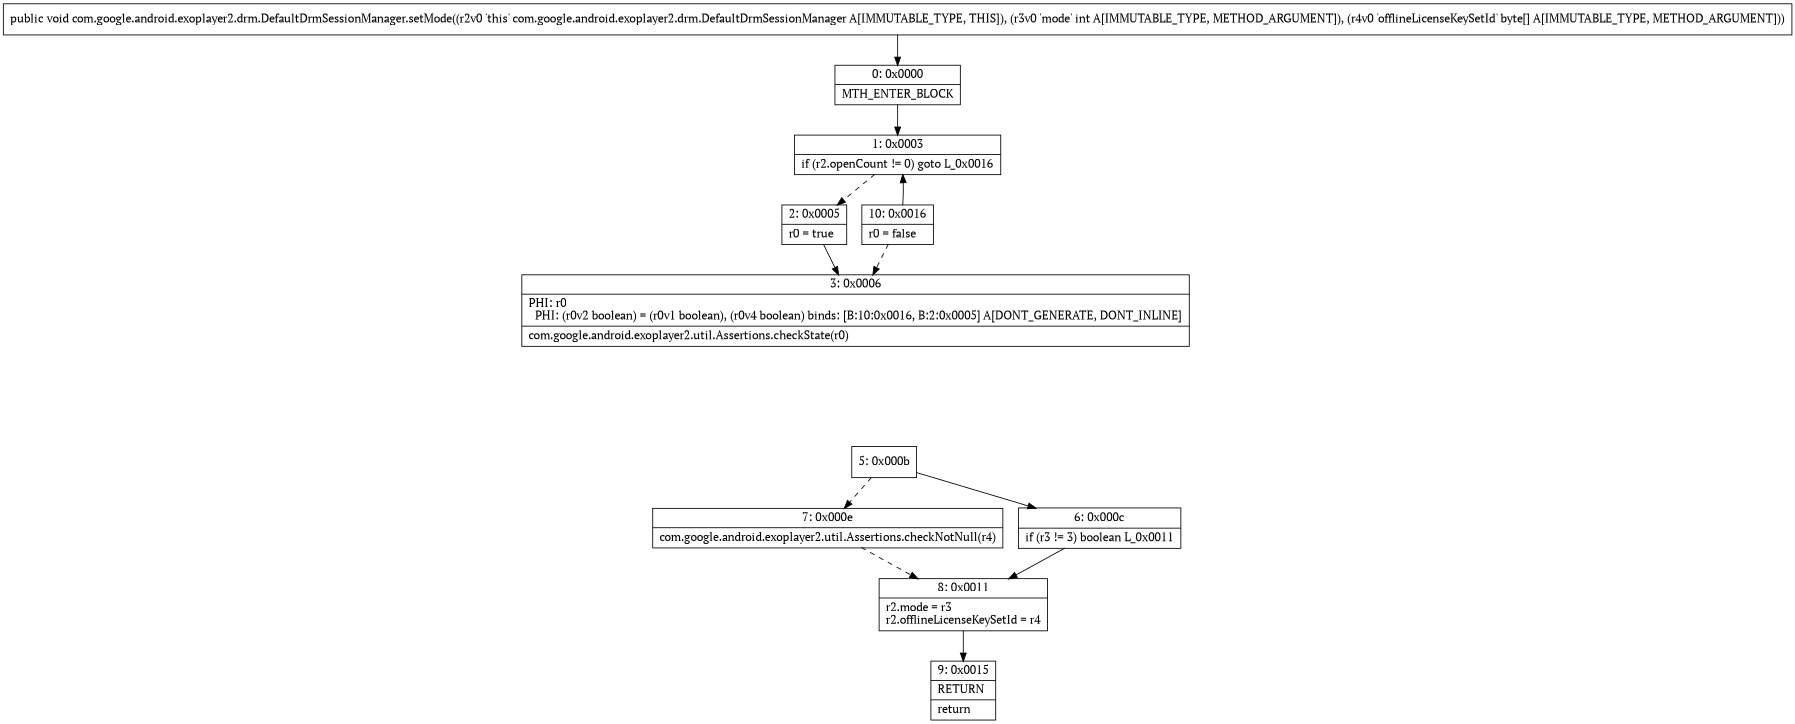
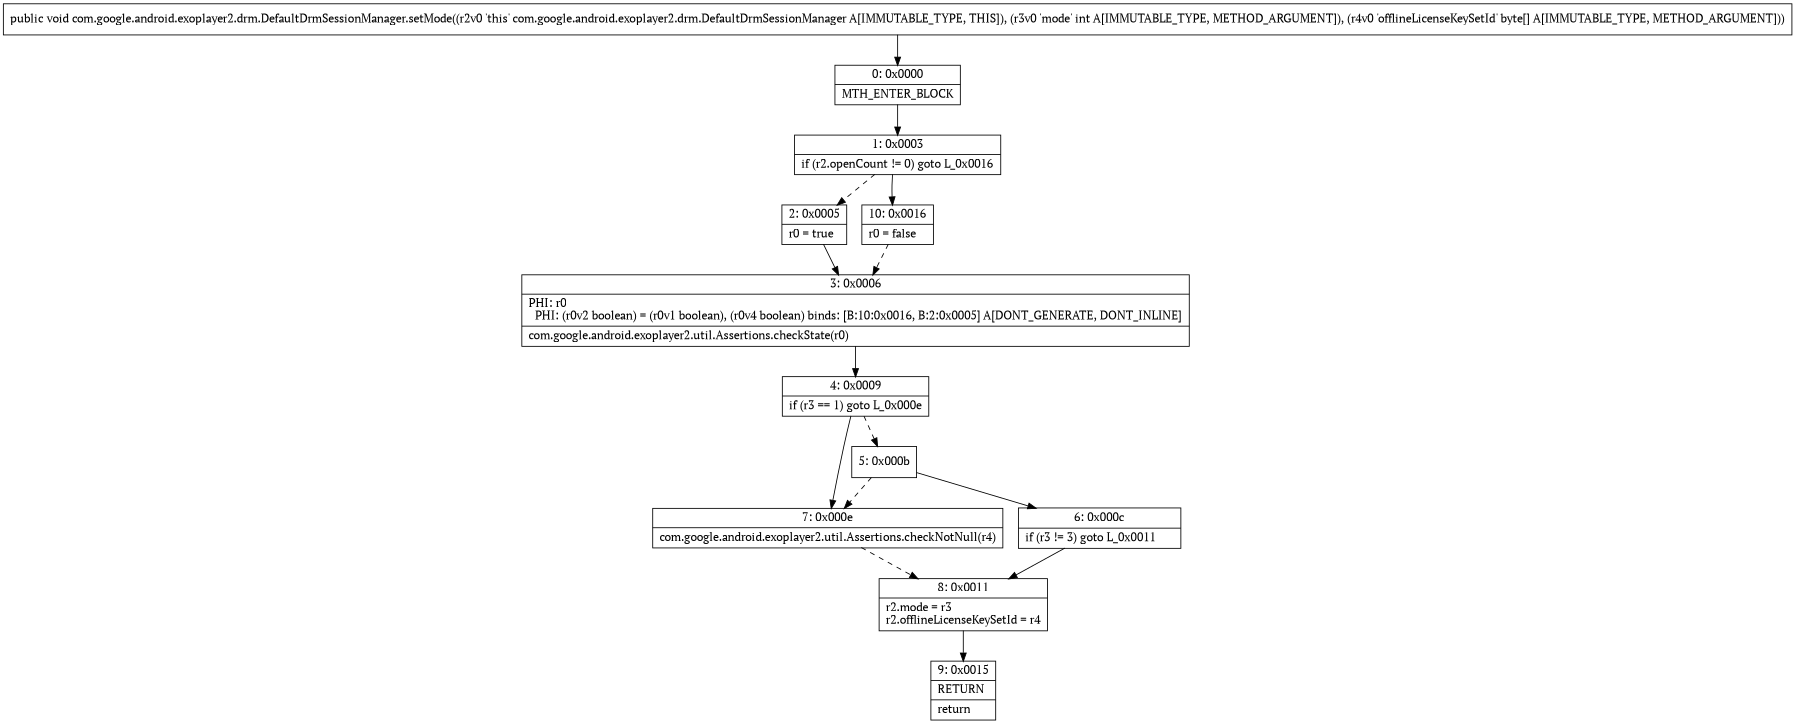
  digraph {
    fontname="PT Serif"
    node [fontname="PT Serif" shape=record]
    edge [fontname="PT Serif"]
    n1 [label="{0\:\ 0x0000|MTH_ENTER_BLOCK\l}"]
    n2 [label="{1\:\ 0x0003|if (r2.openCount != 0) goto L_0x0016\l}"]
    n3 [label="{2\:\ 0x0005|r0 = true\l}"]
    n4 [label="{10\:\ 0x0016|r0 = false\l}"]
    n5 [label="{3\:\ 0x0006|PHI: r0 \l  PHI: (r0v2 boolean) = (r0v1 boolean), (r0v4 boolean) binds: [B:10:0x0016, B:2:0x0005] A[DONT_GENERATE, DONT_INLINE]\l|com.google.android.exoplayer2.util.Assertions.checkState(r0)\l}"]
+   n6 [label="{4\:\ 0x0009|if (r3 == 1) goto L_0x000e\l}"]
    n7 [label="{5\:\ 0x000b}"]
    n8 [label="{7\:\ 0x000e|com.google.android.exoplayer2.util.Assertions.checkNotNull(r4)\l}"]
-   n9 [label="{6\:\ 0x000c|if (r3 != 3) boolean L_0x0011\l}"]
+   n9 [label="{6\:\ 0x000c|if (r3 != 3) goto L_0x0011\l}"]
    n10 [label="{8\:\ 0x0011|r2.mode = r3\lr2.offlineLicenseKeySetId = r4\l}"]
    n11 [label="{9\:\ 0x0015|RETURN\l|return\l}"]
    n12 [label="{public void com.google.android.exoplayer2.drm.DefaultDrmSessionManager.setMode((r2v0 'this' com.google.android.exoplayer2.drm.DefaultDrmSessionManager A[IMMUTABLE_TYPE, THIS]), (r3v0 'mode' int A[IMMUTABLE_TYPE, METHOD_ARGUMENT]), (r4v0 'offlineLicenseKeySetId' byte[] A[IMMUTABLE_TYPE, METHOD_ARGUMENT])) }"]
    n1 -> n2
    n2 -> n3 [style=dashed]
-   n4 -> n2
+   n2 -> n4
    n3 -> n5
    n4 -> n5 [style=dashed]
+   n5 -> n6
+   n6 -> n7 [style=dashed]
+   n6 -> n8
    n7 -> n8 [style=dashed]
    n7 -> n9
    n8 -> n10 [style=dashed]
    n9 -> n10
    n10 -> n11
    n12 -> n1
  }
